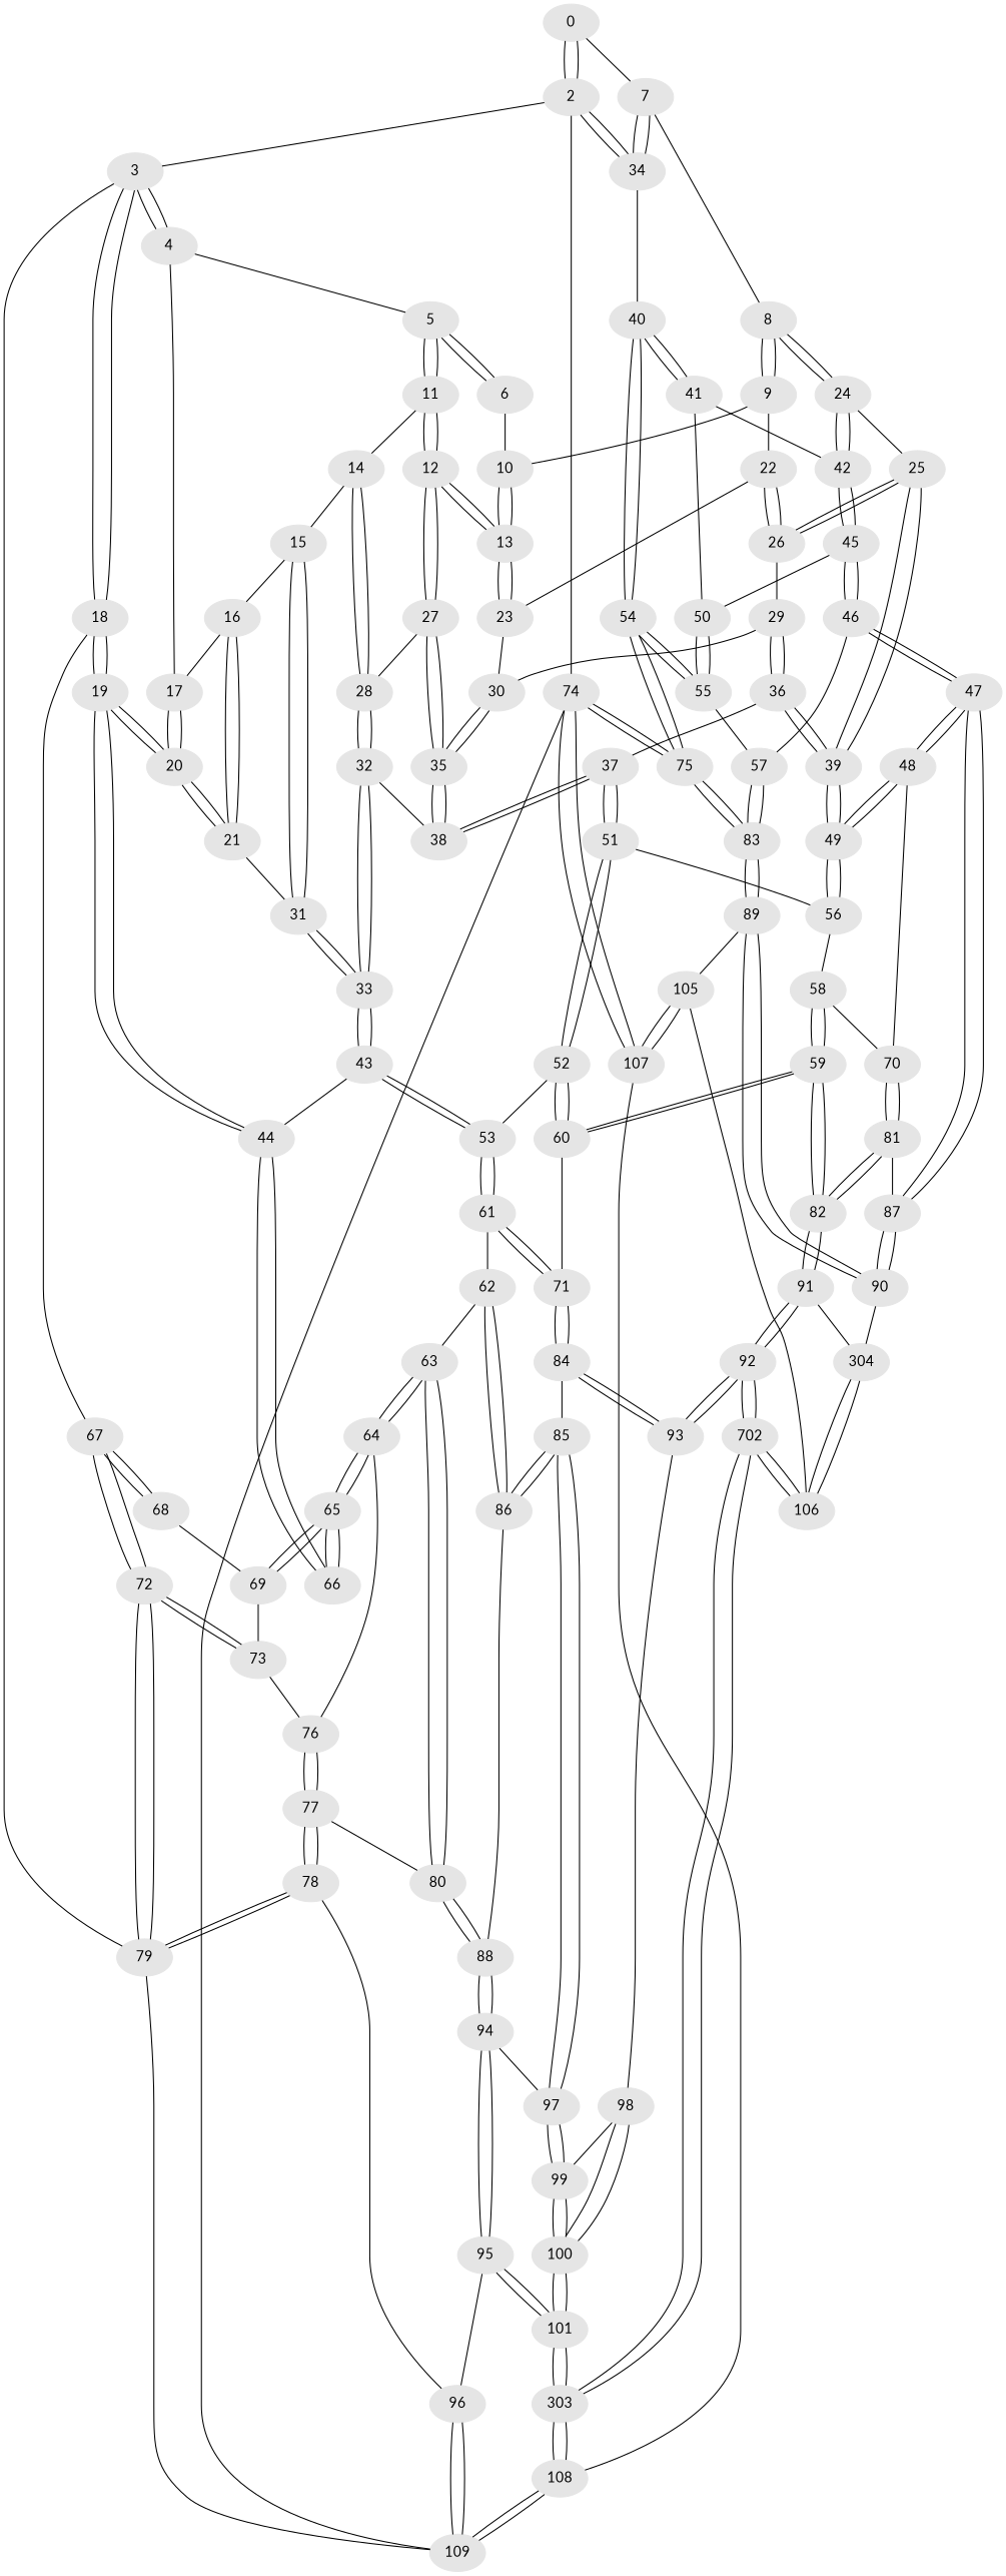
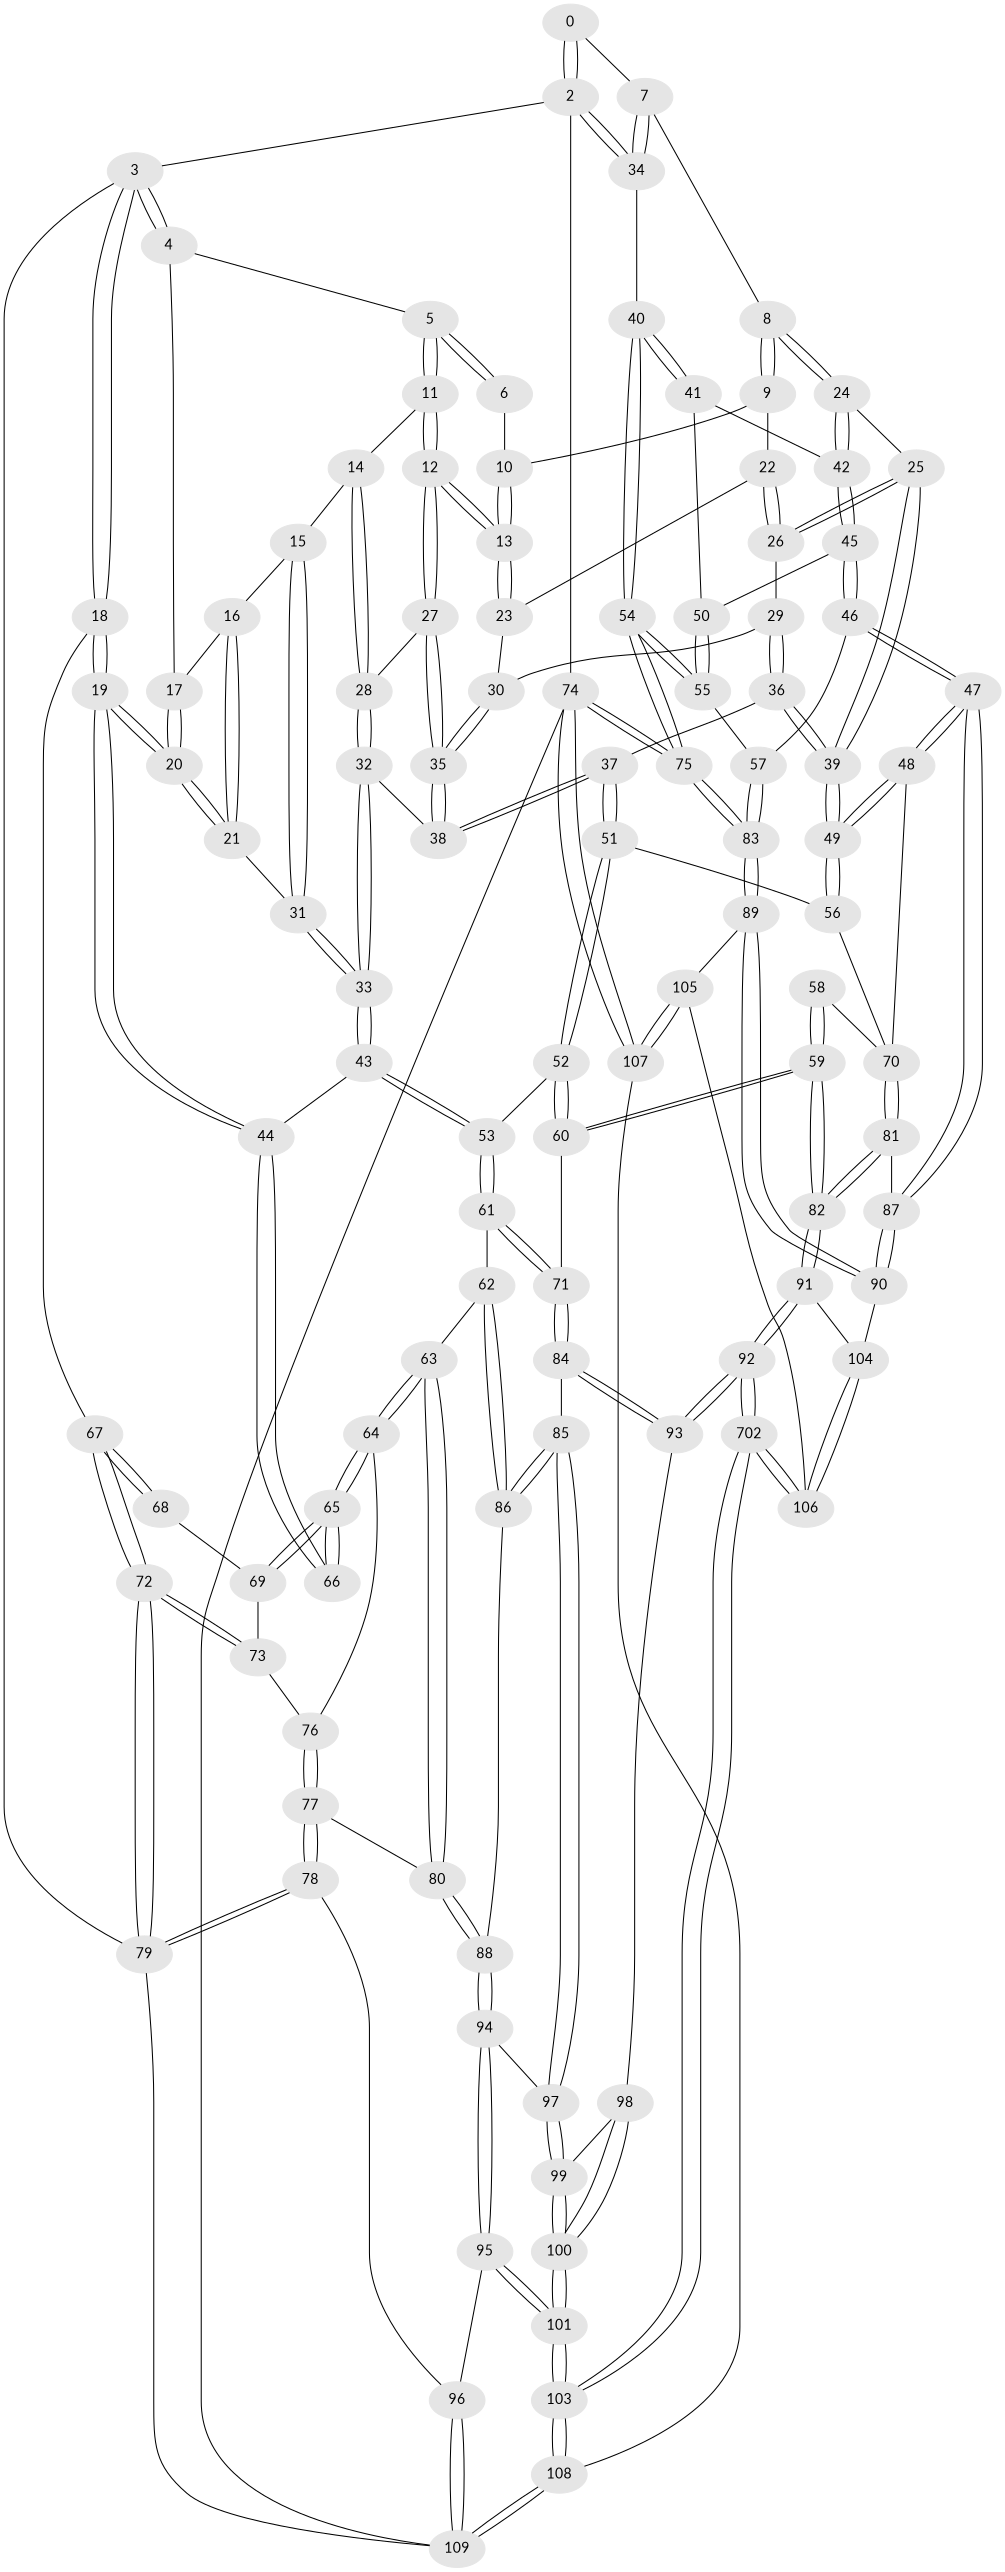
  graph {
    fontname=Lato
    node [color=gray90 fontname=Lato style=filled]
    edge [fontname=Lato]
    n1 [label=0]
    2
    7
    3
    34
    74
    8
    4
    18
    79
    40
    75
    107
    109
    5
    17
    19
    67
    6
    11
    20
    10
    12
    14
    13
    9
    24
    22
    25
    42
    23
    26
    27
    15
    28
    35
    30
    16
    31
    32
    21
    33
    44
    68
    72
    66
    29
    39
    45
    49
    36
    38
    37
    43
    53
    41
    54
    51
    56
    52
    50
    55
    46
    61
    47
    57
    48
    87
    83
    70
    90
    81
    58
    60
    71
    62
    59
    89
    82
    91
    84
    63
    86
    64
    80
    88
    65
    76
    69
    77
    73
    85
    93
    108
    78
    96
    94
-   104 [label=304]
+   104
    92
    105
    97
    98
    99
    95
    106
    n106 [label=702]
-   103 [label=303]
+   103
    100
    101
    n1 -- 2
    n1 -- 2
    n1 -- 7
    2 -- 3
    2 -- 34
    2 -- 34
    2 -- 74
    7 -- 34
    7 -- 34
    7 -- 8
    3 -- 4
    3 -- 4
    3 -- 18
    3 -- 18
    3 -- 79
    34 -- 40
    74 -- 75
    74 -- 75
    74 -- 107
    74 -- 107
    74 -- 109
    8 -- 9
    8 -- 9
    8 -- 24
    8 -- 24
    4 -- 5
    4 -- 17
    18 -- 19
    18 -- 19
    18 -- 67
    79 -- 109
    40 -- 41
    40 -- 41
    40 -- 54
    40 -- 54
    75 -- 83
    75 -- 83
    107 -- 108
    5 -- 6
    5 -- 6
    5 -- 11
    5 -- 11
    17 -- 20
    17 -- 20
    19 -- 20
    19 -- 20
    19 -- 44
    19 -- 44
    67 -- 68
    67 -- 68
    67 -- 72
    67 -- 72
    6 -- 10
    11 -- 12
    11 -- 12
    11 -- 14
    20 -- 21
    20 -- 21
    10 -- 13
    10 -- 13
    12 -- 13
    12 -- 13
    12 -- 27
    12 -- 27
    14 -- 15
    14 -- 28
    14 -- 28
    13 -- 23
    13 -- 23
    9 -- 10
    9 -- 22
    24 -- 25
    24 -- 42
    24 -- 42
    22 -- 23
    22 -- 26
    22 -- 26
    25 -- 26
    25 -- 26
    25 -- 39
    25 -- 39
    42 -- 45
    42 -- 45
    23 -- 30
    26 -- 29
    27 -- 28
    27 -- 35
    27 -- 35
    15 -- 16
    15 -- 31
    15 -- 31
    28 -- 32
    28 -- 32
    35 -- 38
    35 -- 38
    30 -- 35
    30 -- 35
    16 -- 17
    16 -- 21
    16 -- 21
    31 -- 33
    31 -- 33
    32 -- 33
    32 -- 33
    32 -- 38
    21 -- 31
    33 -- 43
    33 -- 43
    44 -- 66
    44 -- 66
    68 -- 69
    72 -- 79
    72 -- 79
    72 -- 73
    72 -- 73
    29 -- 30
    29 -- 36
    29 -- 36
    39 -- 49
    39 -- 49
    45 -- 50
    45 -- 46
    45 -- 46
    49 -- 56
    49 -- 56
    36 -- 39
    36 -- 39
    36 -- 37
    37 -- 38
    37 -- 38
    37 -- 51
    37 -- 51
    43 -- 44
    43 -- 53
    43 -- 53
    53 -- 61
    53 -- 61
    41 -- 42
    41 -- 50
    54 -- 75
    54 -- 75
    54 -- 55
    54 -- 55
    51 -- 56
    51 -- 52
    51 -- 52
-   56 -- 58
+   56 -- 70
    52 -- 53
    52 -- 60
    52 -- 60
    50 -- 55
    50 -- 55
    55 -- 57
    46 -- 47
    46 -- 47
    46 -- 57
    61 -- 71
    61 -- 71
    61 -- 62
    47 -- 48
    47 -- 48
    47 -- 87
    47 -- 87
    57 -- 83
    57 -- 83
    48 -- 49
    48 -- 49
    48 -- 70
    87 -- 90
    87 -- 90
    83 -- 89
    83 -- 89
    70 -- 81
    70 -- 81
    90 -- 104
    81 -- 87
    81 -- 82
    81 -- 82
    58 -- 70
    58 -- 59
    58 -- 59
    60 -- 71
    71 -- 84
    71 -- 84
    62 -- 63
    62 -- 86
    62 -- 86
    59 -- 60
    59 -- 60
    59 -- 82
    59 -- 82
    89 -- 90
    89 -- 90
    89 -- 105
    82 -- 91
    82 -- 91
    91 -- 104
    91 -- 92
    91 -- 92
    84 -- 85
    84 -- 93
    84 -- 93
    63 -- 64
    63 -- 64
    63 -- 80
    63 -- 80
    86 -- 88
    64 -- 65
    64 -- 65
    64 -- 76
    80 -- 88
    80 -- 88
    88 -- 94
    88 -- 94
    65 -- 66
    65 -- 66
    65 -- 69
    65 -- 69
    76 -- 77
    76 -- 77
    69 -- 73
    77 -- 80
    77 -- 78
    77 -- 78
    73 -- 76
    85 -- 86
    85 -- 86
    85 -- 97
    85 -- 97
    93 -- 98
    108 -- 109
    108 -- 109
    78 -- 79
    78 -- 79
    78 -- 96
    96 -- 109
    96 -- 109
    94 -- 97
    94 -- 95
    94 -- 95
    104 -- 106
    104 -- 106
    92 -- 93
    92 -- 93
    92 -- n106
    92 -- n106
    105 -- 107
    105 -- 107
    105 -- 106
    97 -- 99
    97 -- 99
    98 -- 99
    98 -- 100
    98 -- 100
    99 -- 100
    99 -- 100
    95 -- 96
    95 -- 101
    95 -- 101
    n106 -- 106
    n106 -- 106
    n106 -- 103
    n106 -- 103
    103 -- 108
    103 -- 108
    100 -- 101
    100 -- 101
    101 -- 103
    101 -- 103
  }
